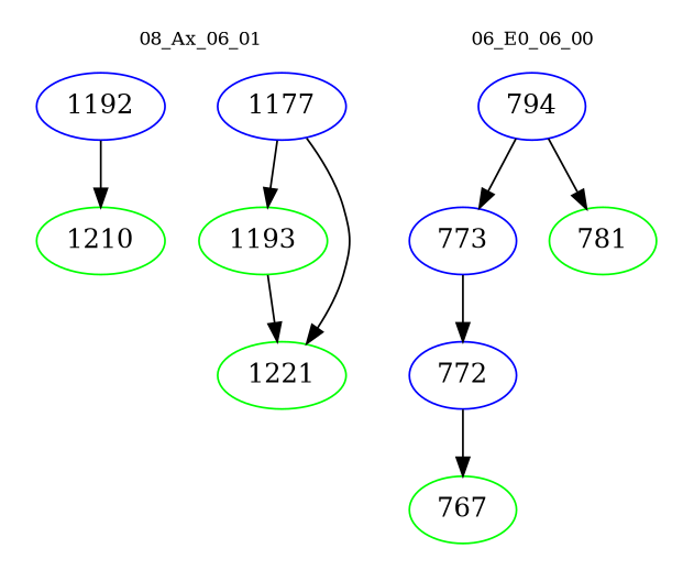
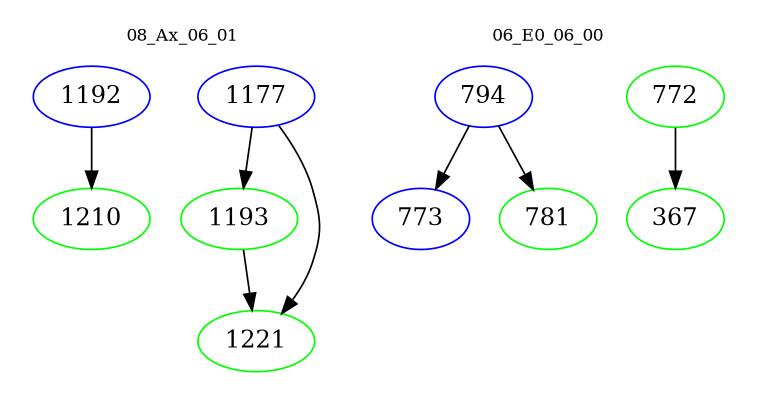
  digraph {
    node [color=blue]
    edge [color=black]
    n1 [label=1177]
    n2 [color=green label=1193]
    n3 [label=1192]
    n4 [color=green label=1221]
    n5 [color=green label=1210]
    n6 [label=773]
-   n7 [label=772]
+   n7 [color=green label=772]
    n8 [label=794]
-   n9 [color=green label=767]
+   n9 [color=green label=367]
    n10 [color=green label=781]
    subgraph cluster_1 {
      color=white
      fontsize=10
      label="08_Ax_06_01"
      n1
      n2
      n3
      n4
      n5
    }
    subgraph cluster_2 {
      color=white
      fontsize=10
      label="06_E0_06_00"
      n6
      n7
      n8
      n9
      n10
    }
    n1 -> n2
    n1 -> n4
    n2 -> n4
    n3 -> n5
-   n6 -> n7
    n7 -> n9
    n8 -> n6
    n8 -> n10
  }
